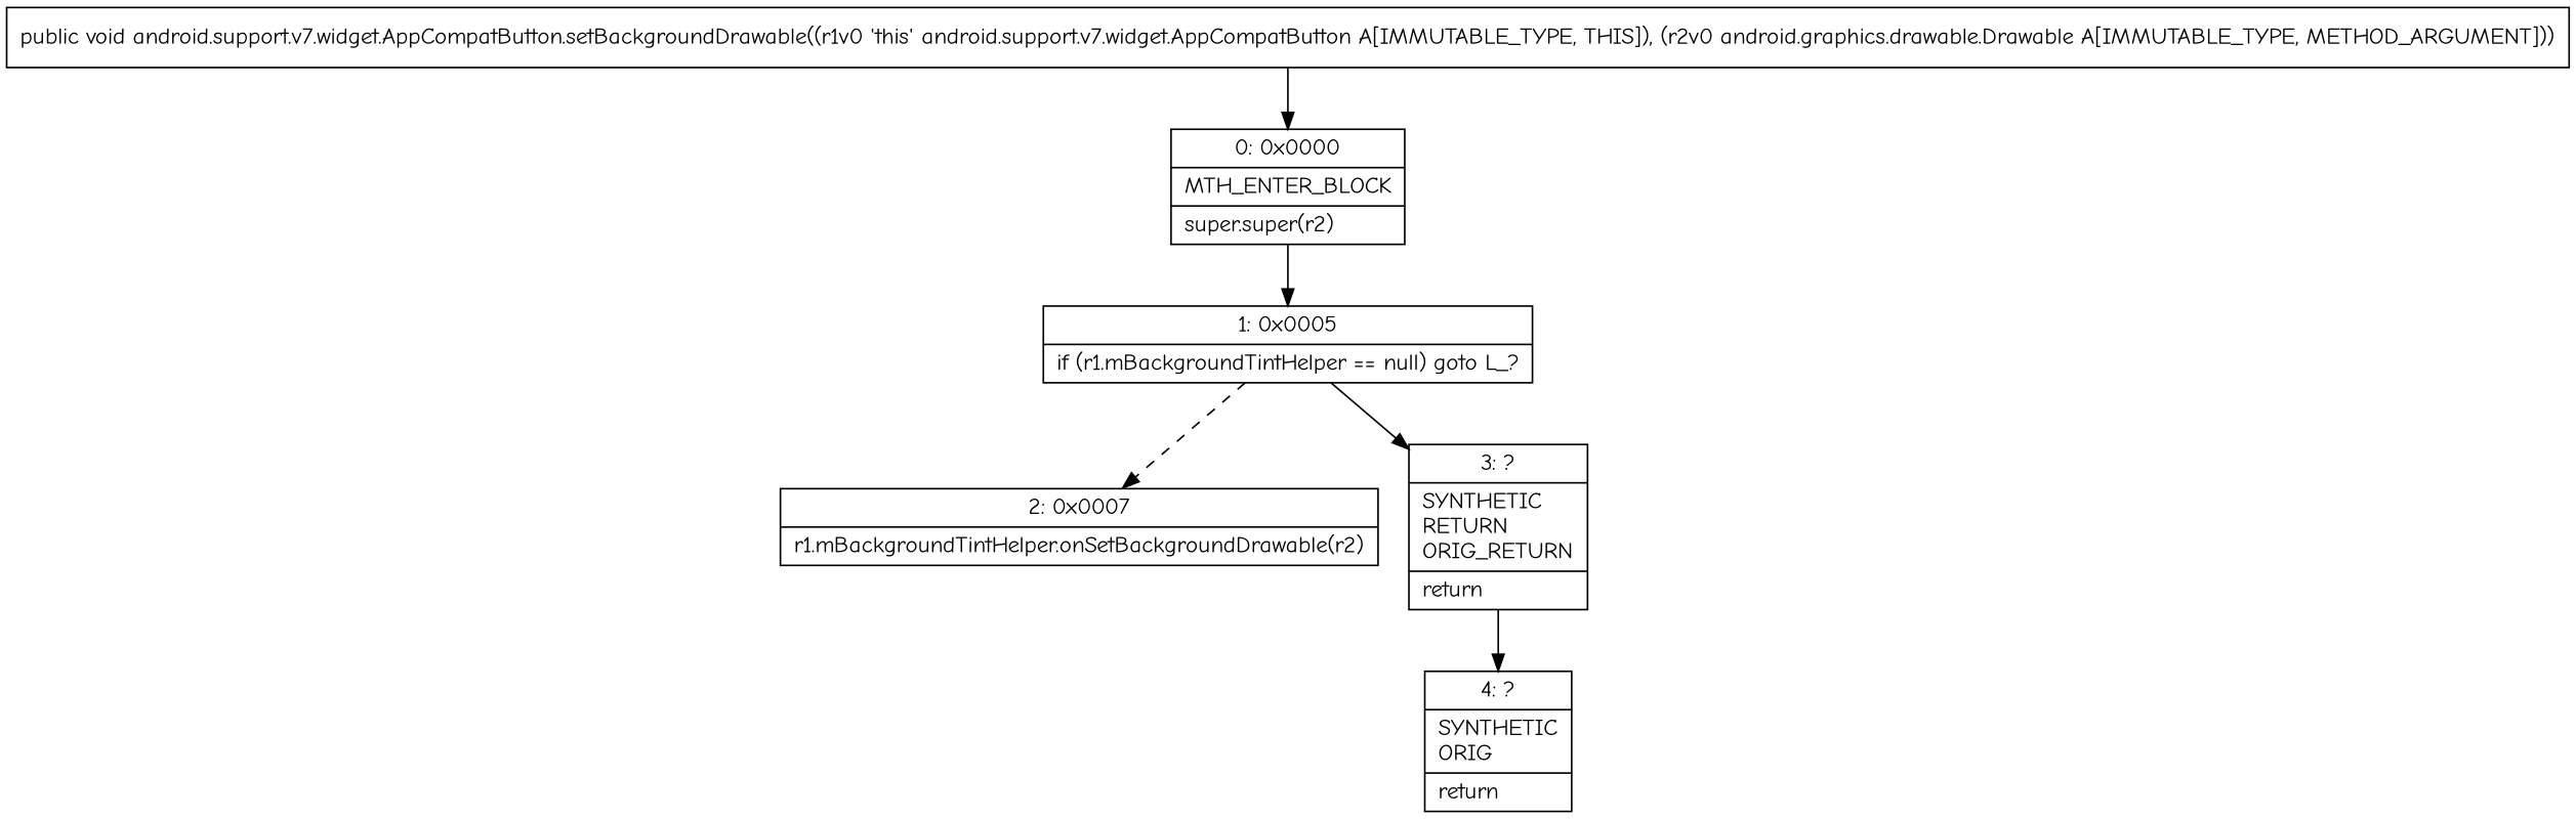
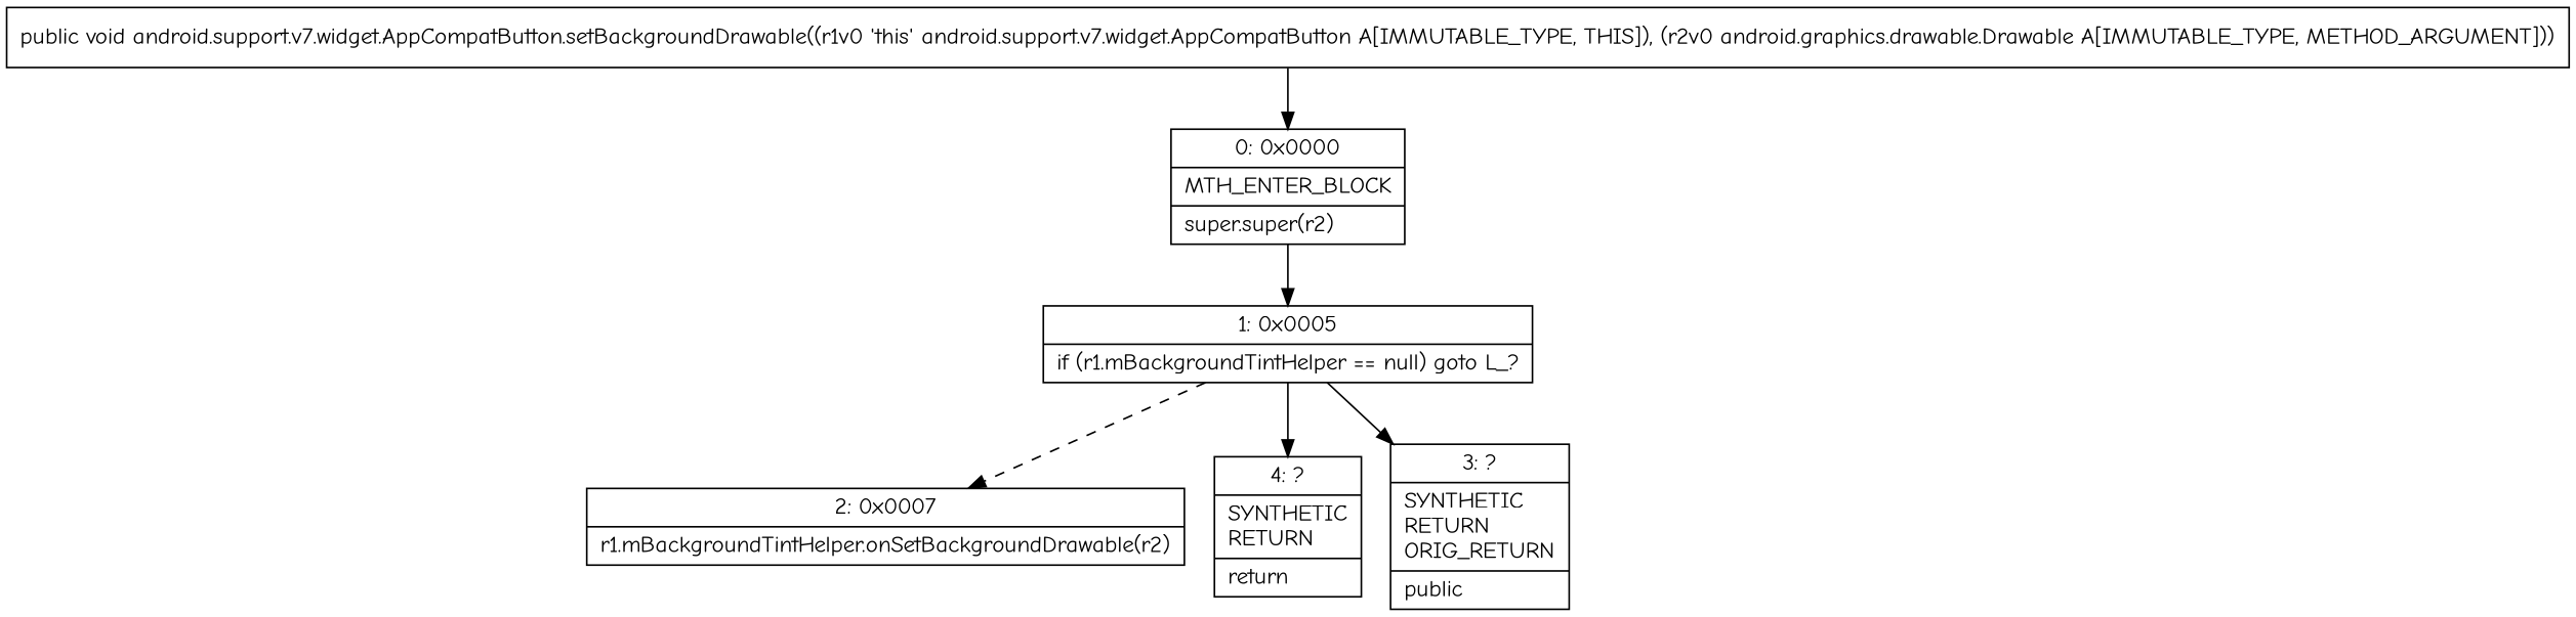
  digraph {
    fontname="Comic Neue"
    node [fontname="Comic Neue" shape=record]
    edge [fontname="Comic Neue"]
    n1 [label="{0\:\ 0x0000|MTH_ENTER_BLOCK\l|super.super(r2)\l}"]
    n2 [label="{1\:\ 0x0005|if (r1.mBackgroundTintHelper == null) goto L_?\l}"]
    n3 [label="{2\:\ 0x0007|r1.mBackgroundTintHelper.onSetBackgroundDrawable(r2)\l}"]
-   n4 [label="{4\:\ ?|SYNTHETIC\lORIG\l|return\l}"]
-   n5 [label="{3\:\ ?|SYNTHETIC\lRETURN\lORIG_RETURN\l|return\l}"]
+   n4 [label="{4\:\ ?|SYNTHETIC\lRETURN\l|return\l}"]
+   n5 [label="{3\:\ ?|SYNTHETIC\lRETURN\lORIG_RETURN\l|public\l}"]
    n6 [label="{public void android.support.v7.widget.AppCompatButton.setBackgroundDrawable((r1v0 'this' android.support.v7.widget.AppCompatButton A[IMMUTABLE_TYPE, THIS]), (r2v0 android.graphics.drawable.Drawable A[IMMUTABLE_TYPE, METHOD_ARGUMENT])) }"]
    n1 -> n2
    n2 -> n3 [style=dashed]
-   n5 -> n4
+   n2 -> n4
    n2 -> n5
    n6 -> n1
  }
